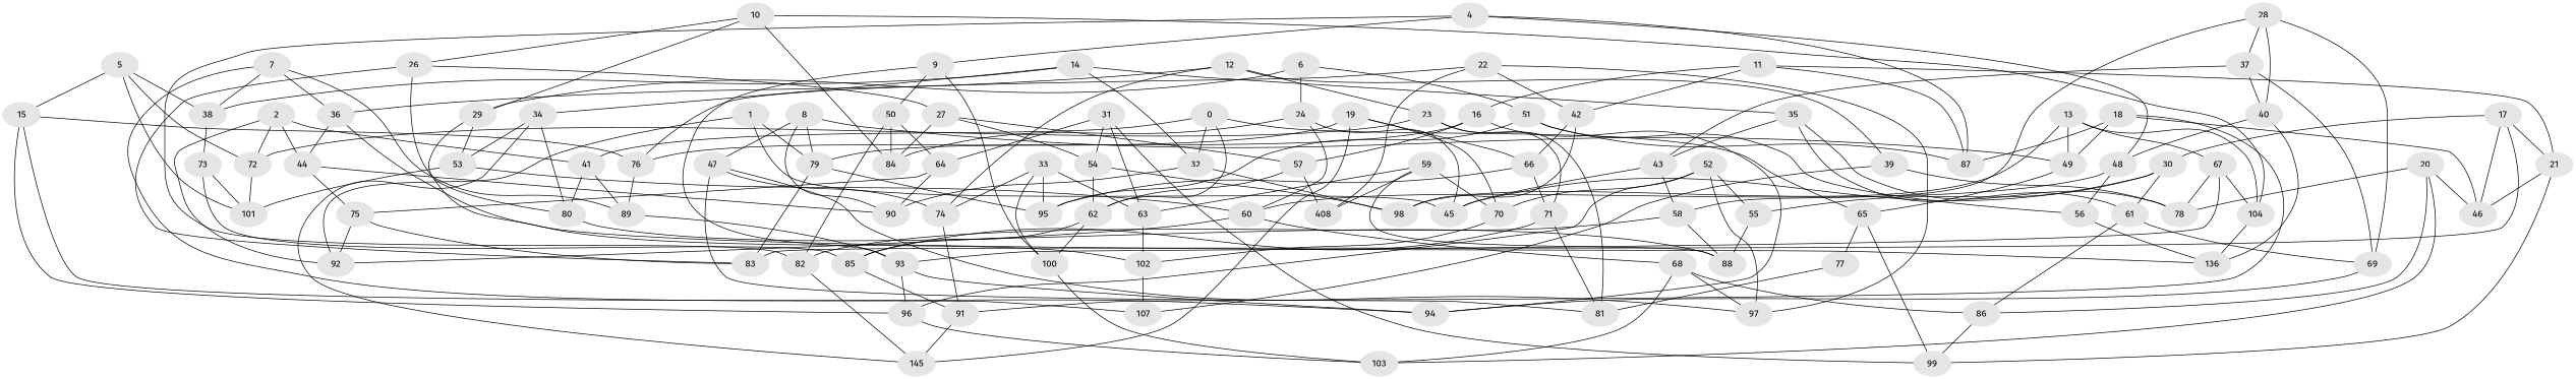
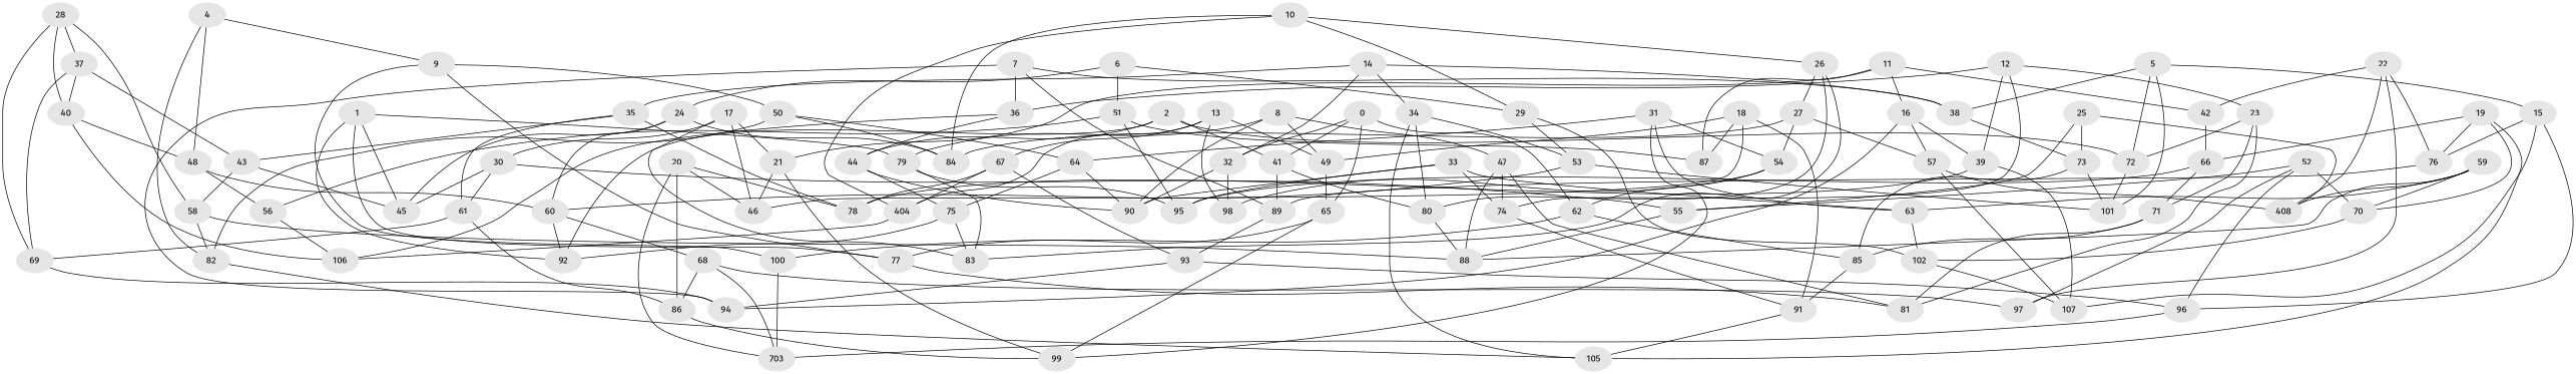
  graph {
    fontname="Fira Sans"
    node [color=gray90 fontname="Fira Sans" style=filled]
    edge [fontname="Fira Sans"]
    1
    45
    77
    79
    92
    81
    83
    95
    2
    41
    44
    72
    89
    80
    90
    75
    101
    n18 [label=0]
    32
    62
    65
    98
    100
    85
    99
    4
    9
    48
    82
    87
    50
    60
    56
-   105 [label=145]
+   105
    5
    15
    38
    76
    96
    107
    73
    6
    24
    29
    51
    84
    n47 [label=408]
+   25
    55
    53
    102
    7
    36
    94
-   106 [label=136]
+   106
    93
    8
    47
    49
    74
    97
    64
-   103
+   103 [label=703]
    10
    26
-   104
+   104 [label=404]
    27
    11
    16
    21
    42
    39
    57
    46
    66
    12
    23
    71
    78
    91
    13
    67
    14
    34
    35
    61
    43
    17
    30
    18
    19
    70
    20
    86
    22
    68
    88
    54
    28
    37
    40
    58
    69
    31
    63
    33
    52
    59
    1 -- 45
+   1 -- 77
    1 -- 79
    1 -- 92
    77 -- 81
    79 -- 83
    79 -- 95
    2 -- 92
    2 -- 41
    2 -- 44
    2 -- 72
    41 -- 89
    41 -- 80
    44 -- 90
    44 -- 75
    72 -- 101
    89 -- 93
    80 -- 88
    75 -- 92
    75 -- 83
    n18 -- 41
    n18 -- 32
    n18 -- 62
    n18 -- 65
    32 -- 90
    32 -- 98
    62 -- 100
    62 -- 85
    65 -- 77
    65 -- 99
    100 -- 103
    85 -- 91
    4 -- 9
    4 -- 48
    4 -- 82
-   4 -- 87
-   9 -- 93
+   9 -- 77
    9 -- 100
    9 -- 50
    48 -- 60
    48 -- 56
    82 -- 105
    50 -- 82
    50 -- 84
    50 -- 64
    60 -- 92
    60 -- 68
    56 -- 106
    5 -- 72
    5 -- 101
    5 -- 15
    5 -- 38
    15 -- 76
    15 -- 96
    15 -- 107
    38 -- 73
    76 -- 89
    96 -- 103
    73 -- 101
    73 -- 85
    6 -- 24
    6 -- 29
    6 -- 51
    24 -- 45
    24 -- 60
    24 -- 84
    29 -- 53
    29 -- 102
    51 -- 95
    51 -- 87
    51 -- 56
+   25 -- 73
+   25 -- n47
+   25 -- 55
    55 -- 88
    53 -- 101
    53 -- 60
    102 -- 107
    7 -- 89
    7 -- 38
    7 -- 36
    7 -- 94
    36 -- 44
    36 -- 106
    93 -- 96
    93 -- 94
    8 -- 79
    8 -- 90
    8 -- 47
    8 -- 49
    47 -- 81
    47 -- 74
-   47 -- 97
+   47 -- 88
    49 -- 65
    74 -- 91
    64 -- 90
    64 -- 75
    10 -- 29
    10 -- 84
    10 -- 26
    10 -- 104
    26 -- 83
    26 -- 80
    26 -- 27
    104 -- 106
    27 -- 84
    27 -- 57
    27 -- 54
    11 -- 87
    11 -- 16
    11 -- 21
    11 -- 42
    16 -- 94
-   16 -- 79
+   16 -- 39
    16 -- 57
    21 -- 99
    21 -- 46
-   42 -- 98
    42 -- 66
    39 -- 107
    39 -- 78
-   57 -- 62
+   57 -- 107
    57 -- n47
    66 -- 95
    66 -- 71
    12 -- 36
    12 -- 74
    12 -- 39
    12 -- 23
    23 -- 81
    23 -- 72
    23 -- 71
    71 -- 81
    71 -- 85
    91 -- 105
    13 -- 98
    13 -- 49
    13 -- 104
    13 -- 67
    67 -- 93
    67 -- 104
    67 -- 78
    14 -- 32
    14 -- 38
    14 -- 34
    14 -- 35
    34 -- 80
    34 -- 105
    34 -- 53
    35 -- 78
    35 -- 61
    35 -- 43
    61 -- 86
    61 -- 69
    43 -- 45
    43 -- 58
    17 -- 83
    17 -- 21
    17 -- 46
    17 -- 30
    30 -- 45
    30 -- 55
    30 -- 61
    18 -- 87
    18 -- 49
    18 -- 46
    18 -- 91
    19 -- 105
    19 -- 76
    19 -- 66
    19 -- 70
    70 -- 102
    20 -- 103
    20 -- 46
    20 -- 78
    20 -- 86
    86 -- 99
    22 -- 76
    22 -- n47
    22 -- 97
    22 -- 42
    68 -- 97
    68 -- 103
    68 -- 86
    54 -- 62
    54 -- 98
    28 -- 37
    28 -- 40
    28 -- 58
    28 -- 69
    37 -- 43
    37 -- 40
    37 -- 69
    40 -- 48
    40 -- 106
    58 -- 82
    58 -- 88
    69 -- 94
    31 -- 99
    31 -- 64
    31 -- 54
    31 -- 63
    63 -- 102
    33 -- 95
-   33 -- 100
+   33 -- 90
    33 -- 74
    33 -- 63
    52 -- 96
    52 -- 55
    52 -- 97
    52 -- 70
    59 -- n47
    59 -- 70
    59 -- 88
    59 -- 63
  }
